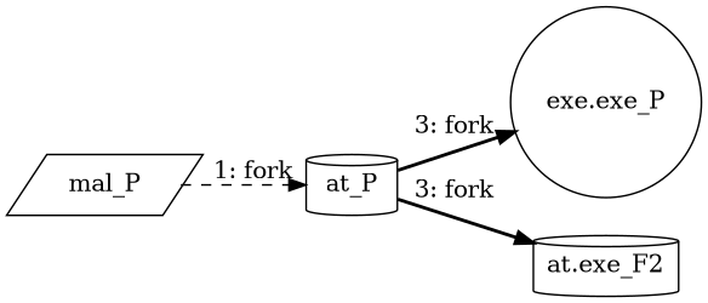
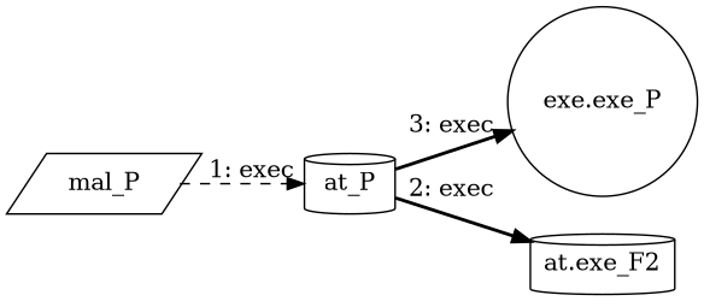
  digraph {
    engine=neato
    fixedsize=false
    fontsize=10
    nodesep=0.3
    rankdir=LR
    ranksep=0
    splines=true
    node [node_type=Process shape=cylinder]
    edge [style=bold]
    mal_P [shape=parallelogram]
    at_P
    n3 [label="exe.exe_P" shape=circle]
    "at.exe_F2" [node_type=File]
-   mal_P -> at_P [label="1: fork" style=dashed]
-   at_P -> n3 [label="3: fork"]
-   at_P -> "at.exe_F2" [label="3: fork"]
+   mal_P -> at_P [label="1: exec" style=dashed]
+   at_P -> n3 [label="3: exec"]
+   at_P -> "at.exe_F2" [label="2: exec"]
  }
